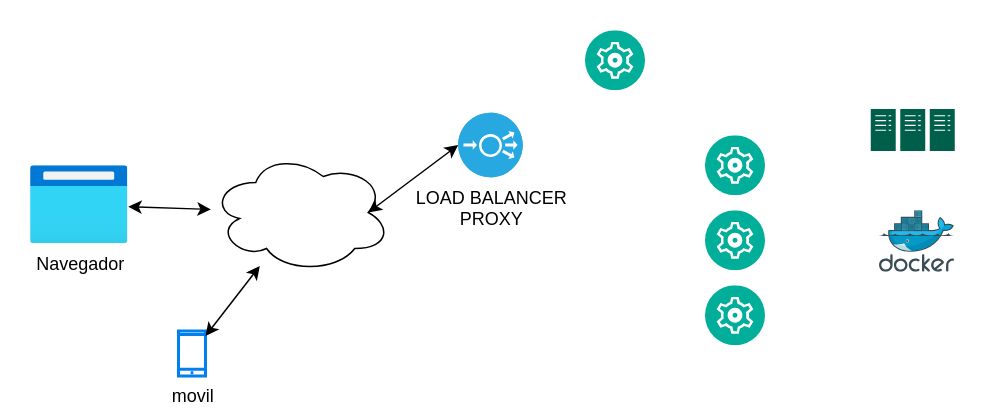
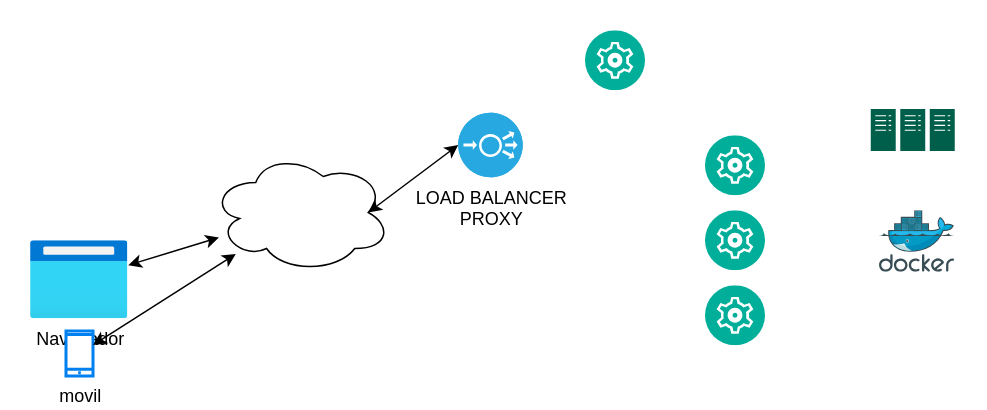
  <mxCell id="0" />
  <mxCell id="1" parent="0" />
- <mxCell id="2" value="Navegador" style="image;aspect=fixed;html=1;points=[];align=center;fontSize=12;image=img/lib/azure2/general/Browser.svg;" vertex="1" parent="1"><mxGeometry x="20" y="110" width="65" height="52" as="geometry" /></mxCell>
- <mxCell id="3" value="movil" style="html=1;verticalLabelPosition=bottom;align=center;labelBackgroundColor=#ffffff;verticalAlign=top;strokeWidth=2;strokeColor=#0080F0;shadow=0;dashed=0;shape=mxgraph.ios7.icons.smartphone;" vertex="1" parent="1"><mxGeometry x="118.5" y="220" width="18" height="30" as="geometry" /></mxCell>
+ <mxCell id="2" value="Navegador" style="image;aspect=fixed;html=1;points=[];align=center;fontSize=12;image=img/lib/azure2/general/Browser.svg;" vertex="1" parent="1"><mxGeometry x="20" y="160" width="65" height="52" as="geometry" /></mxCell>
+ <mxCell id="3" value="movil" style="html=1;verticalLabelPosition=bottom;align=center;labelBackgroundColor=#ffffff;verticalAlign=top;strokeWidth=2;strokeColor=#0080F0;shadow=0;dashed=0;shape=mxgraph.ios7.icons.smartphone;" vertex="1" parent="1"><mxGeometry x="43.5" y="220" width="18" height="30" as="geometry" /></mxCell>
  <mxCell id="4" value="" style="ellipse;shape=cloud;whiteSpace=wrap;html=1;" vertex="1" parent="1"><mxGeometry x="140" y="101" width="120" height="80" as="geometry" /></mxCell>
  <mxCell id="5" value="" style="endArrow=classic;startArrow=classic;html=1;rounded=0;" edge="1" parent="1" source="2" target="4"><mxGeometry width="50" height="50" relative="1" as="geometry"><mxPoint x="310" y="420" as="sourcePoint" /><mxPoint x="360" y="370" as="targetPoint" /></mxGeometry></mxCell>
  <mxCell id="6" value="" style="endArrow=classic;startArrow=classic;html=1;rounded=0;" edge="1" parent="1" source="3" target="4"><mxGeometry width="50" height="50" relative="1" as="geometry"><mxPoint x="310" y="420" as="sourcePoint" /><mxPoint x="211" y="194" as="targetPoint" /></mxGeometry></mxCell>
  <mxCell id="7" value="&lt;div&gt;LOAD BALANCER&lt;/div&gt;&lt;div&gt;PROXY&lt;br&gt;&lt;/div&gt;" style="fillColor=#28A8E0;verticalLabelPosition=bottom;sketch=0;html=1;strokeColor=#ffffff;verticalAlign=top;align=center;points=[[0.145,0.145,0],[0.5,0,0],[0.855,0.145,0],[1,0.5,0],[0.855,0.855,0],[0.5,1,0],[0.145,0.855,0],[0,0.5,0]];pointerEvents=1;shape=mxgraph.cisco_safe.compositeIcon;bgIcon=ellipse;resIcon=mxgraph.cisco_safe.capability.load_balancer;" vertex="1" parent="1"><mxGeometry x="305" y="74.5" width="43" height="43" as="geometry" /></mxCell>
  <mxCell id="8" value="" style="endArrow=classic;startArrow=classic;html=1;rounded=0;exitX=0.875;exitY=0.5;exitDx=0;exitDy=0;exitPerimeter=0;entryX=0;entryY=0.5;entryDx=0;entryDy=0;entryPerimeter=0;" edge="1" parent="1" source="4" target="7"><mxGeometry width="50" height="50" relative="1" as="geometry"><mxPoint x="310" y="190" as="sourcePoint" /><mxPoint x="360" y="140" as="targetPoint" /></mxGeometry></mxCell>
  <mxCell id="9" value="" style="image;aspect=fixed;perimeter=ellipsePerimeter;html=1;align=center;shadow=0;dashed=0;fontColor=#4277BB;labelBackgroundColor=default;fontSize=12;spacingTop=3;image=img/lib/ibm/management/cluster_management.svg;" vertex="1" parent="1"><mxGeometry x="470" y="140" width="40" height="40" as="geometry" /></mxCell>
  <mxCell id="10" value="" style="sketch=0;pointerEvents=1;shadow=0;dashed=0;html=1;strokeColor=none;fillColor=#005F4B;labelPosition=center;verticalLabelPosition=bottom;verticalAlign=top;align=center;outlineConnect=0;shape=mxgraph.veeam2.server_cluster;" vertex="1" parent="1"><mxGeometry x="580" y="72" width="56.0" height="28.0" as="geometry" /></mxCell>
  <mxCell id="11" value="" style="image;aspect=fixed;perimeter=ellipsePerimeter;html=1;align=center;shadow=0;dashed=0;fontColor=#4277BB;labelBackgroundColor=default;fontSize=12;spacingTop=3;image=img/lib/ibm/management/cluster_management.svg;" vertex="1" parent="1"><mxGeometry x="470" y="90" width="40" height="40" as="geometry" /></mxCell>
  <mxCell id="12" value="" style="image;sketch=0;aspect=fixed;html=1;points=[];align=center;fontSize=12;image=img/lib/mscae/Docker.svg;" vertex="1" parent="1"><mxGeometry x="586" y="140" width="50" height="41" as="geometry" /></mxCell>
  <mxCell id="13" value="" style="image;aspect=fixed;perimeter=ellipsePerimeter;html=1;align=center;shadow=0;dashed=0;fontColor=#4277BB;labelBackgroundColor=default;fontSize=12;spacingTop=3;image=img/lib/ibm/management/cluster_management.svg;" vertex="1" parent="1"><mxGeometry x="470" y="190" width="40" height="40" as="geometry" /></mxCell>
  <mxCell id="14" value="" style="image;aspect=fixed;perimeter=ellipsePerimeter;html=1;align=center;shadow=0;dashed=0;fontColor=#4277BB;labelBackgroundColor=default;fontSize=12;spacingTop=3;image=img/lib/ibm/management/cluster_management.svg;" vertex="1" parent="1"><mxGeometry x="390" y="20" width="40" height="40" as="geometry" /></mxCell>
